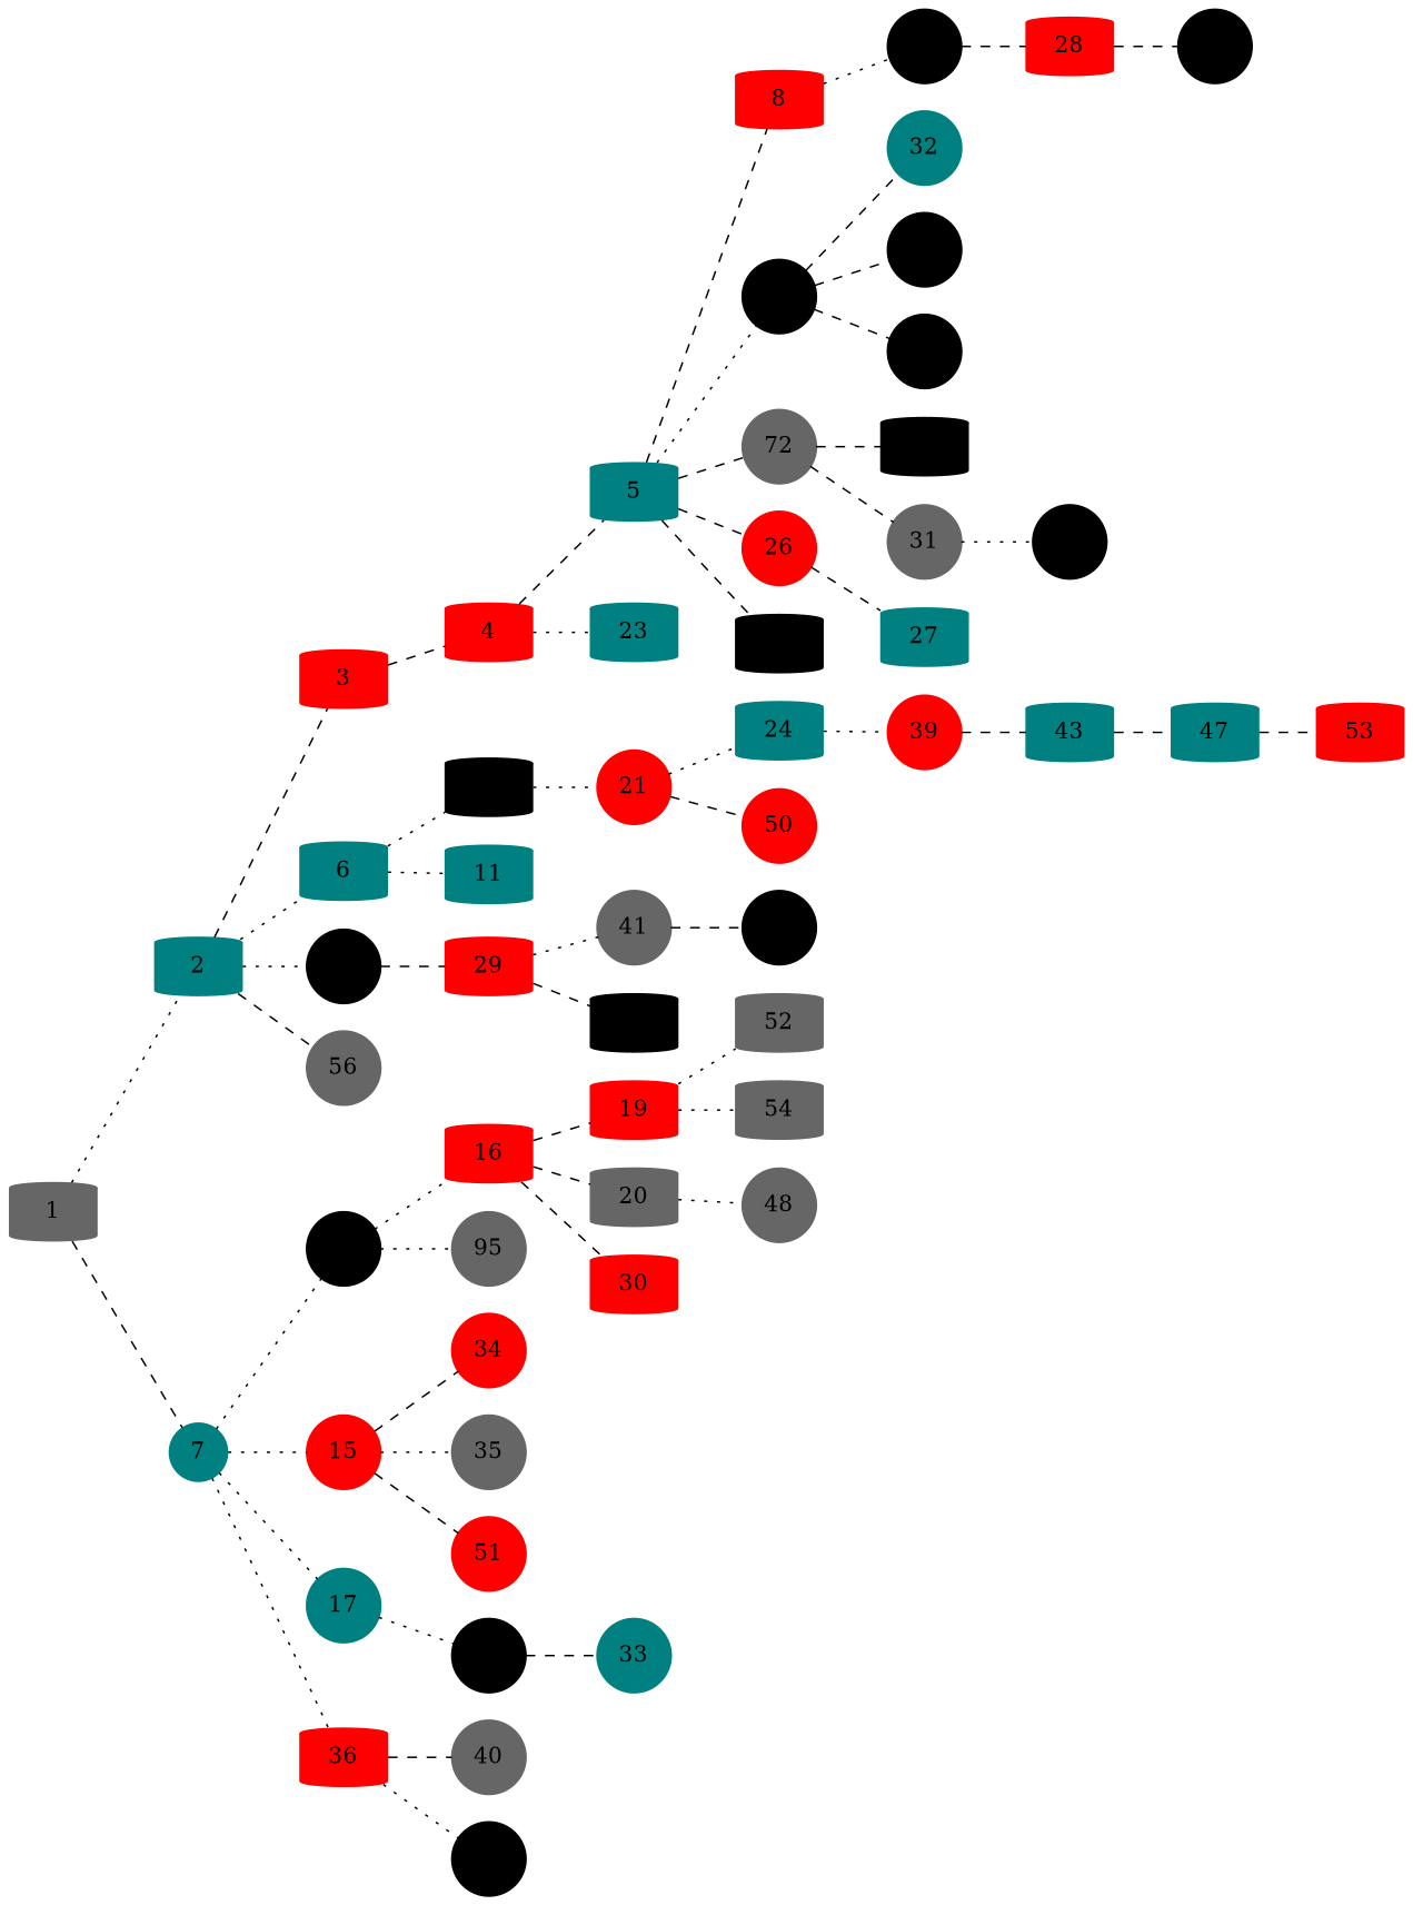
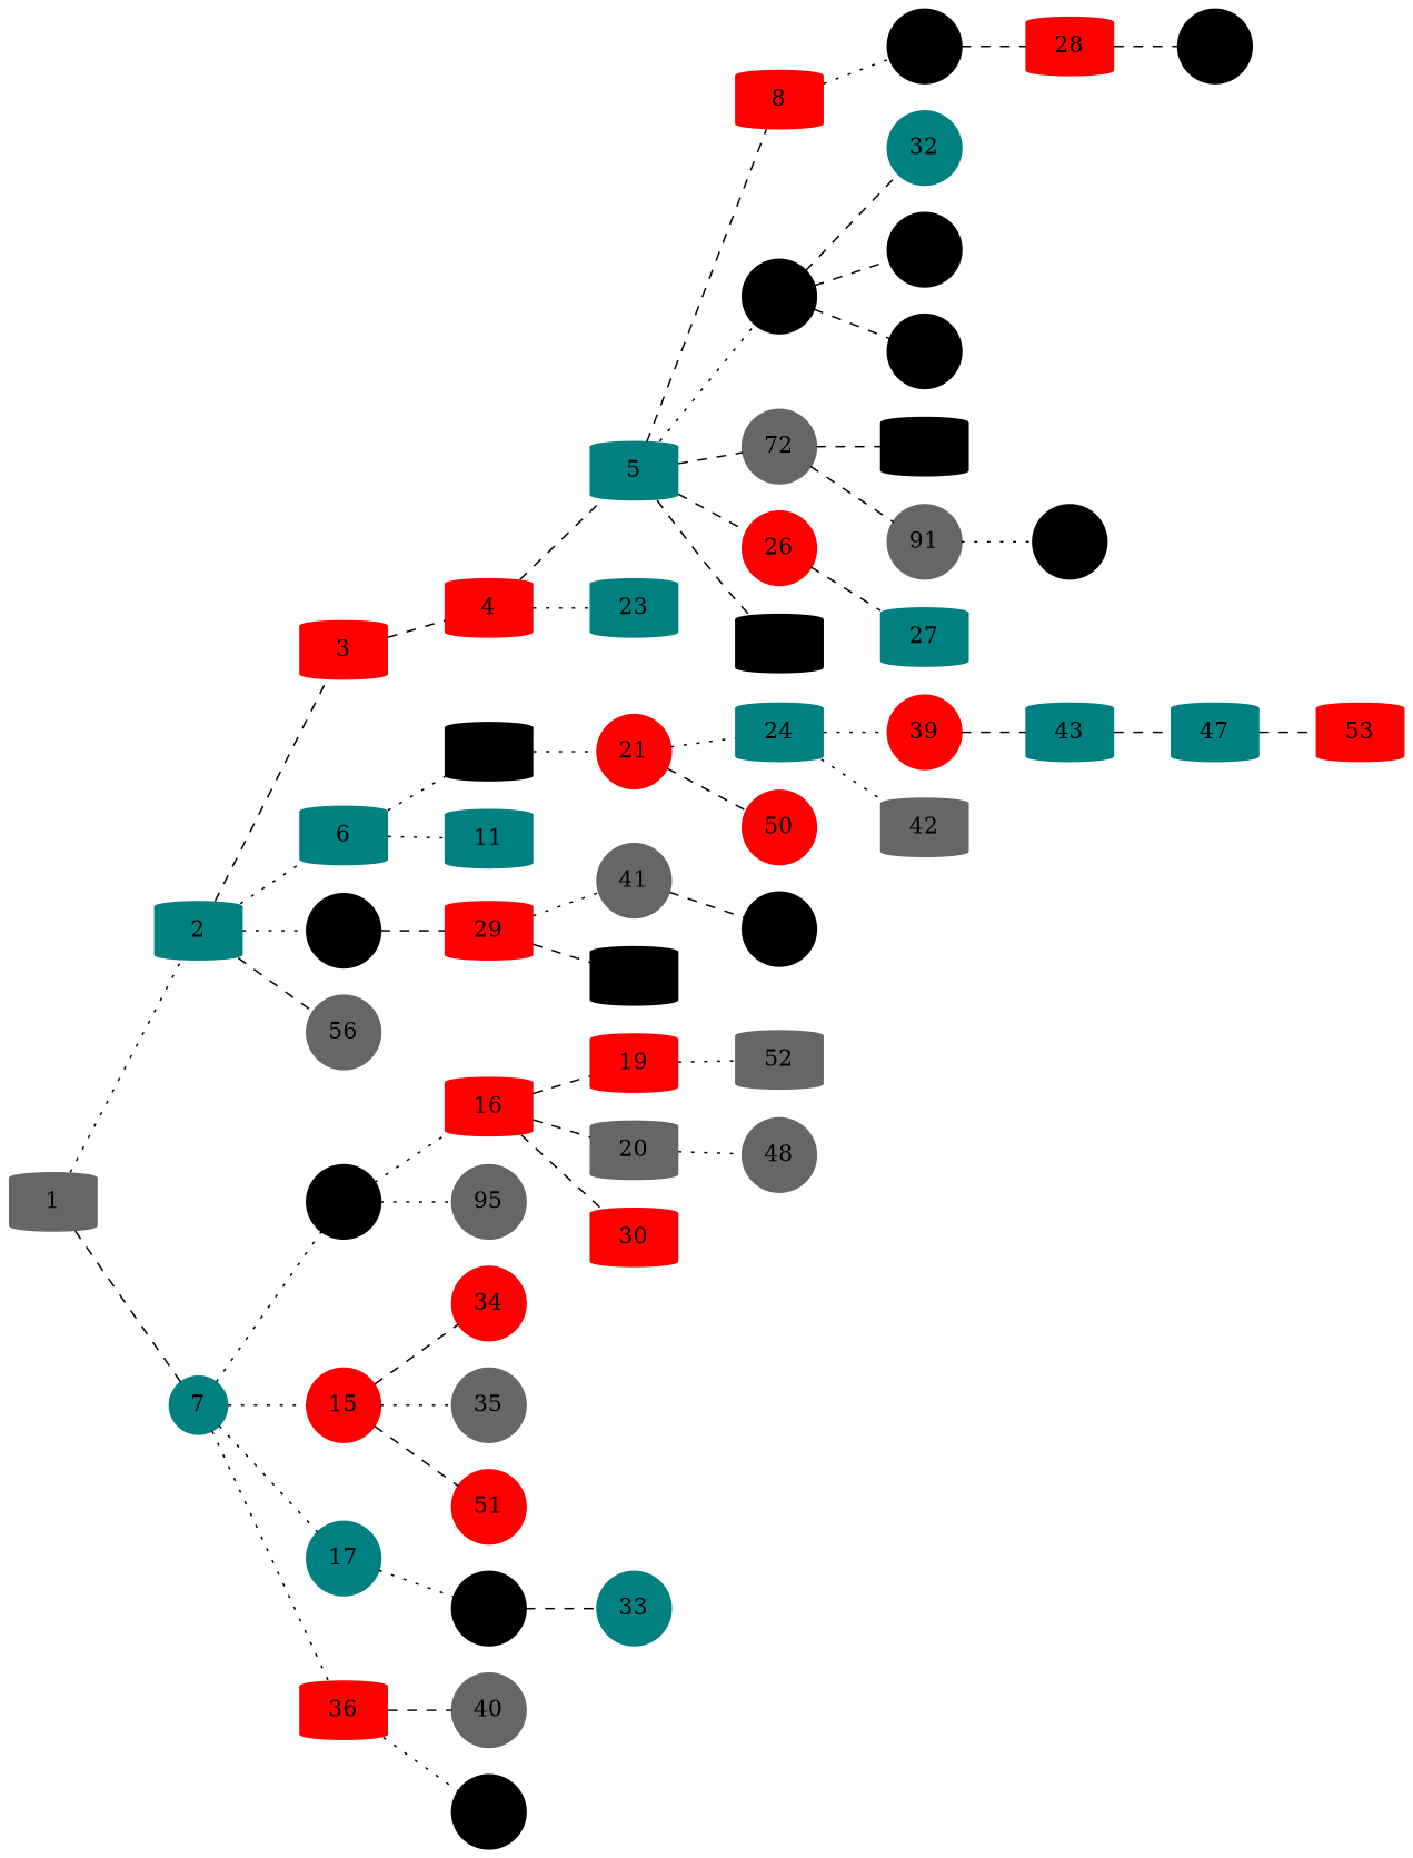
  graph {
    rankdir=LR
    node [color=red shape=circle style=filled]
    edge [style=dashed]
    1 [color=gray40 shape=cylinder]
    2 [color=teal shape=cylinder]
    7 [color=teal]
    3 [shape=cylinder]
    6 [color=teal shape=cylinder]
    13 [color=black]
    56 [color=gray40]
    14 [color=black]
    15
    17 [color=teal]
    36 [shape=cylinder]
    4 [shape=cylinder]
    9 [color=black shape=cylinder]
    11 [color=teal shape=cylinder]
    29 [shape=cylinder]
    5 [color=teal shape=cylinder]
    23 [color=teal shape=cylinder]
    8 [shape=cylinder]
    10 [color=black]
    n20 [color=gray40 label=72]
    26
    38 [color=black shape=cylinder]
    12 [color=black]
    32 [color=teal]
    37 [color=black]
    46 [color=black]
    25 [color=black shape=cylinder]
-   31 [color=gray40]
+   31 [color=gray40 label=91]
    27 [color=teal shape=cylinder]
    21
    16 [shape=cylinder]
    n32 [color=gray40 label=95]
    34
    35 [color=gray40]
    51
    18 [color=black]
    40 [color=gray40]
    58 [color=black]
    28 [shape=cylinder]
    24 [color=teal shape=cylinder]
    50
    57 [color=black]
    41 [color=gray40]
    45 [color=black shape=cylinder]
    19 [shape=cylinder]
    20 [color=gray40 shape=cylinder]
    30 [shape=cylinder]
    52 [color=gray40 shape=cylinder]
-   54 [color=gray40 shape=cylinder]
    48 [color=gray40]
    33 [color=teal]
    39
+   42 [color=gray40 shape=cylinder]
    44 [color=black]
    43 [color=teal shape=cylinder]
    49 [color=black]
    47 [color=teal shape=cylinder]
    53 [shape=cylinder]
    1 -- 2 [style=dotted]
    1 -- 7
    2 -- 3
    2 -- 6 [style=dotted]
    2 -- 13 [style=dotted]
    2 -- 56
    7 -- 14 [style=dotted]
    7 -- 15 [style=dotted]
    7 -- 17 [style=dotted]
    7 -- 36 [style=dotted]
    3 -- 4
    6 -- 9 [style=dotted]
    6 -- 11 [style=dotted]
    13 -- 29
    14 -- 16 [style=dotted]
    14 -- n32 [style=dotted]
    15 -- 34
    15 -- 35 [style=dotted]
    15 -- 51
    17 -- 18 [style=dotted]
    36 -- 40
    36 -- 58 [style=dotted]
    4 -- 5
    4 -- 23 [style=dotted]
    9 -- 21 [style=dotted]
    29 -- 41 [style=dotted]
    29 -- 45
    5 -- 8
    5 -- 10 [style=dotted]
    5 -- n20
    5 -- 26
    5 -- 38
    8 -- 12 [style=dotted]
    10 -- 32
    10 -- 37
    10 -- 46
    n20 -- 25
    n20 -- 31
    26 -- 27
    12 -- 28
    31 -- 44 [style=dotted]
    21 -- 24 [style=dotted]
    21 -- 50
    16 -- 19
    16 -- 20
    16 -- 30
    18 -- 33
    28 -- 57
    24 -- 39 [style=dotted]
+   24 -- 42 [style=dotted]
    41 -- 49
    19 -- 52 [style=dotted]
-   19 -- 54 [style=dotted]
    20 -- 48 [style=dotted]
    39 -- 43
    43 -- 47
    47 -- 53
  }
